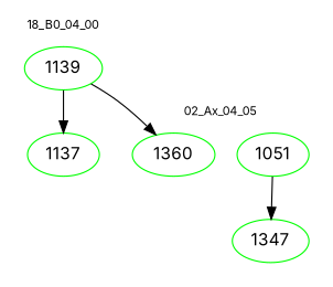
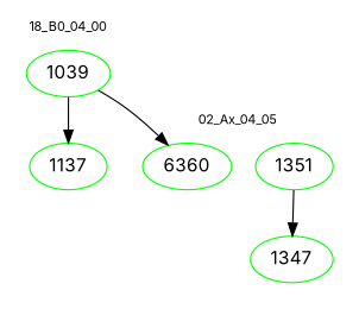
  digraph {
    fontname=Inter
    node [color=green fontname=Inter]
    edge [color=black fontname=Inter]
-   n1 [label=1051]
+   n1 [label=1351]
    n2 [label=1347]
-   n3 [label=1360]
-   n4 [label=1139]
+   n3 [label=6360]
+   n4 [label=1039]
    n5 [label=1137]
    subgraph cluster_1 {
      color=white
      fontsize=10
      label="02_Ax_04_05"
      n1
      n2
      n3
    }
    subgraph cluster_2 {
      color=white
      fontsize=10
      label="18_B0_04_00"
      n4
      n5
    }
    n1 -> n2
    n4 -> n3
    n4 -> n5
  }
